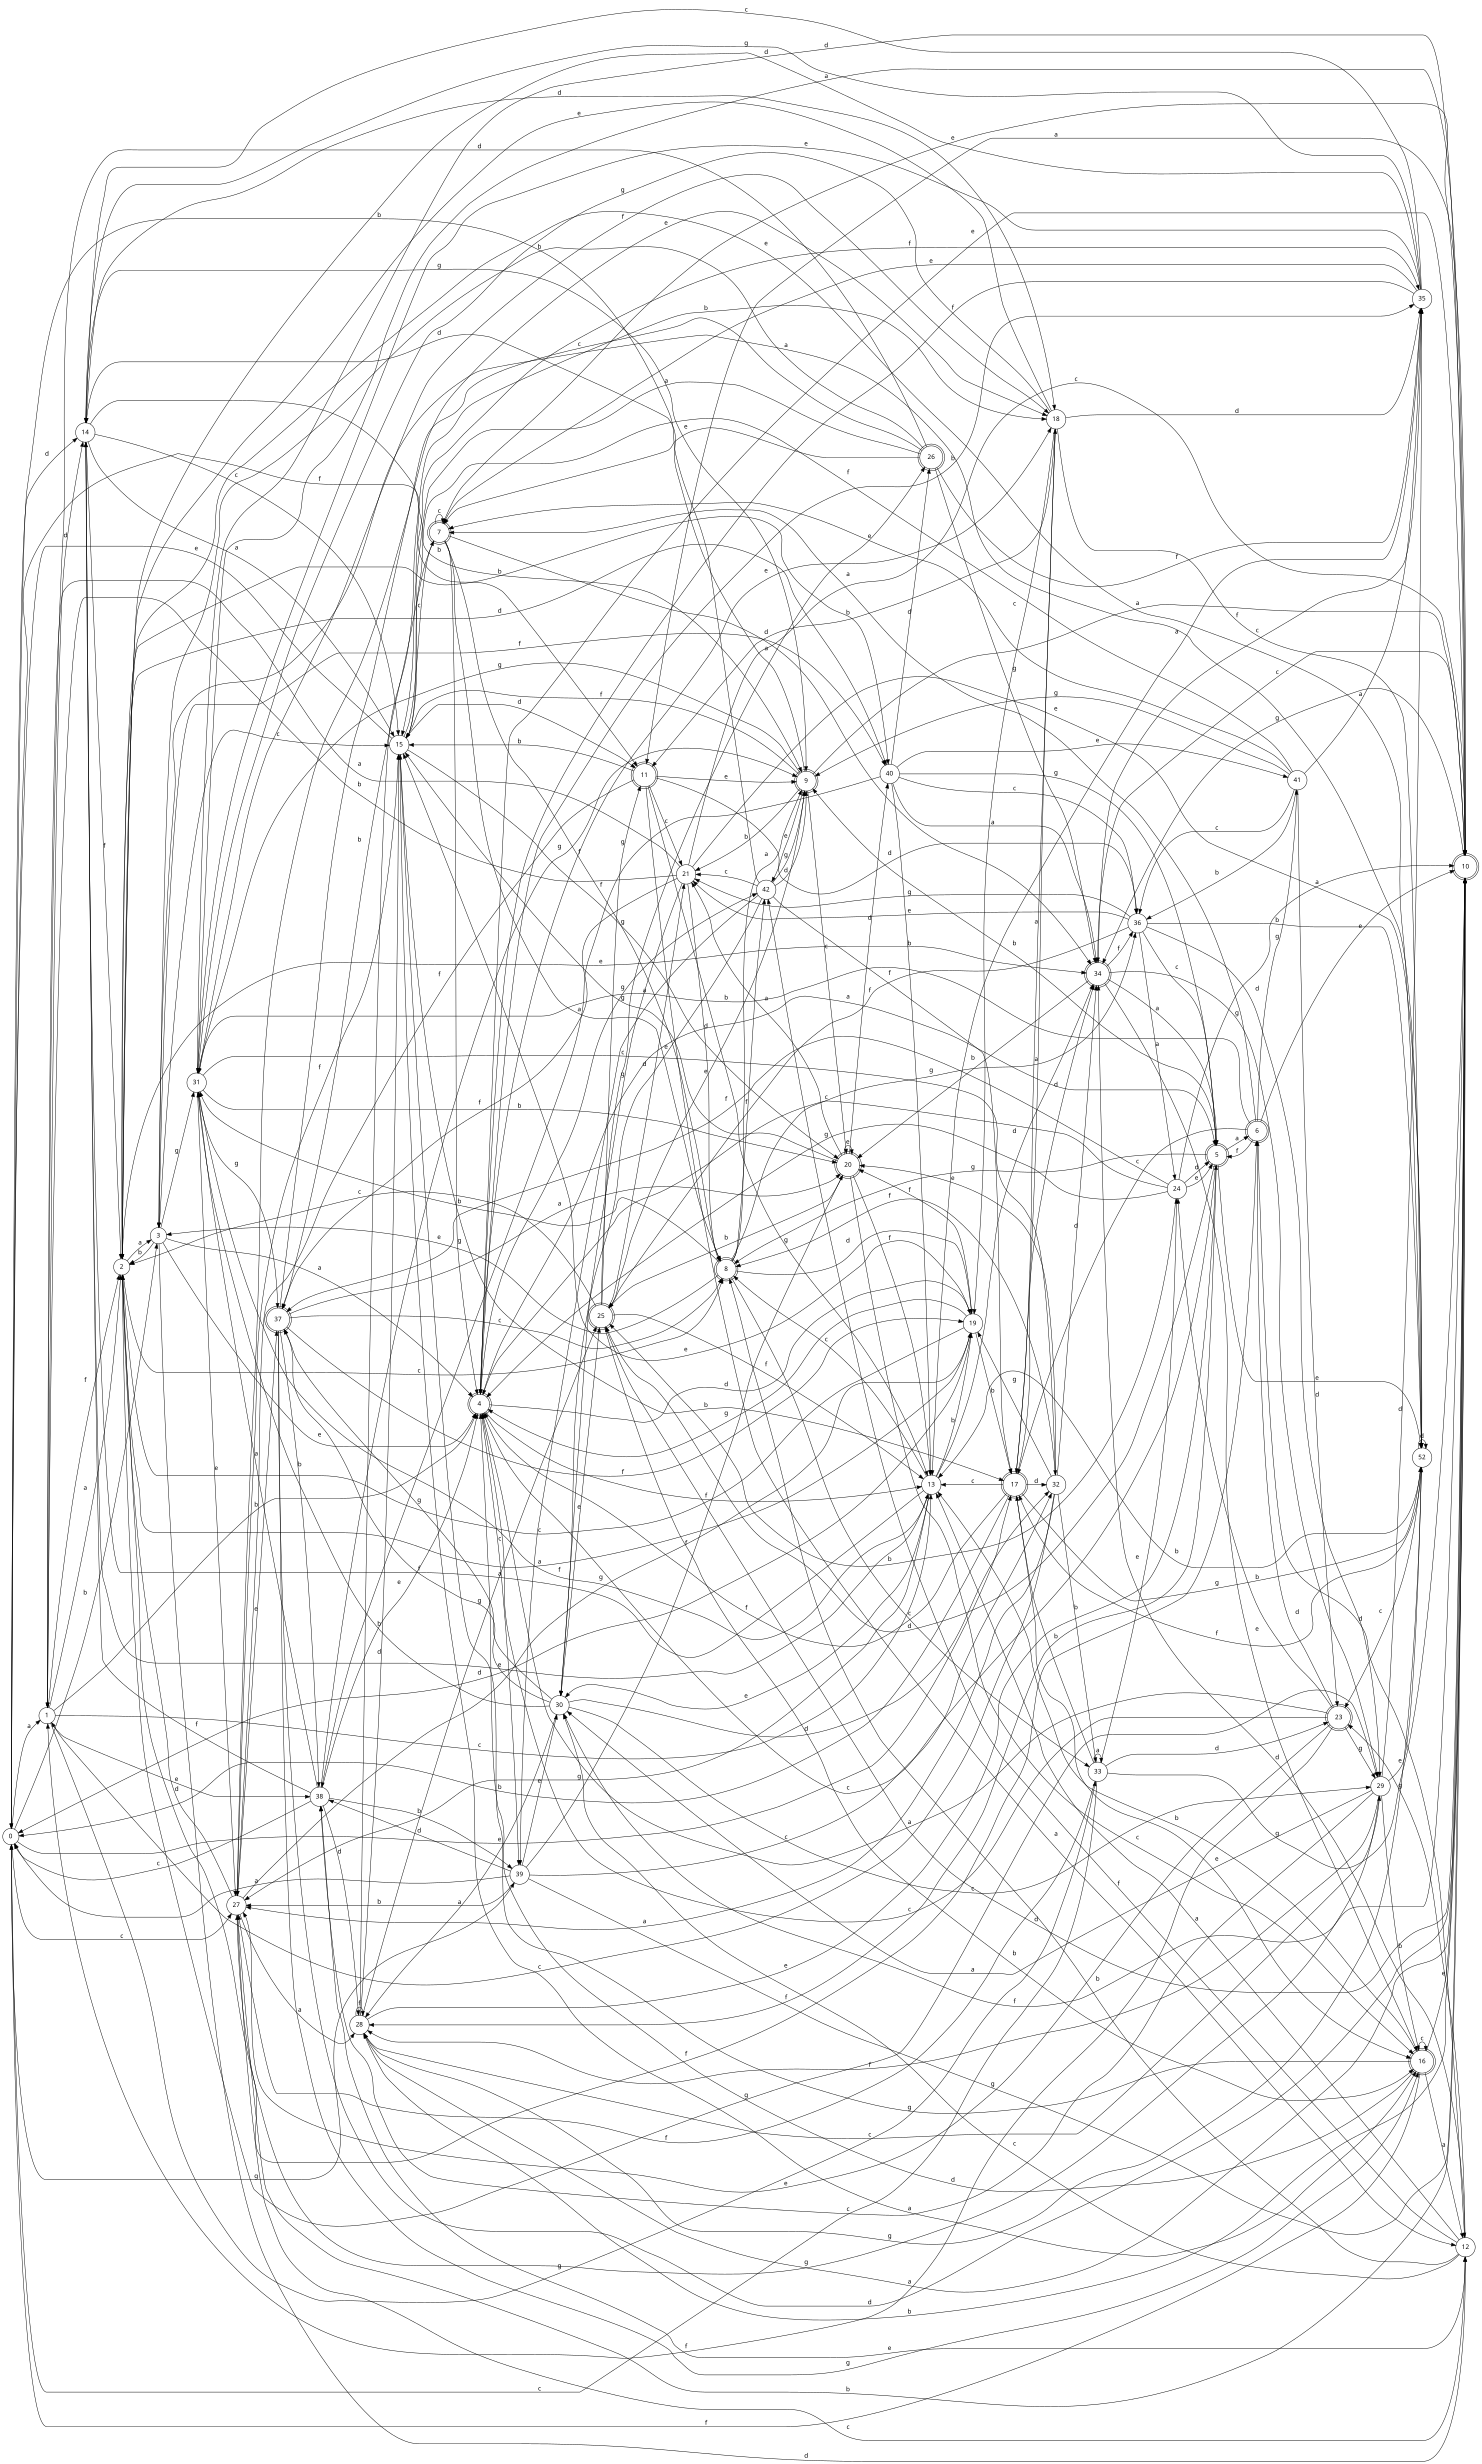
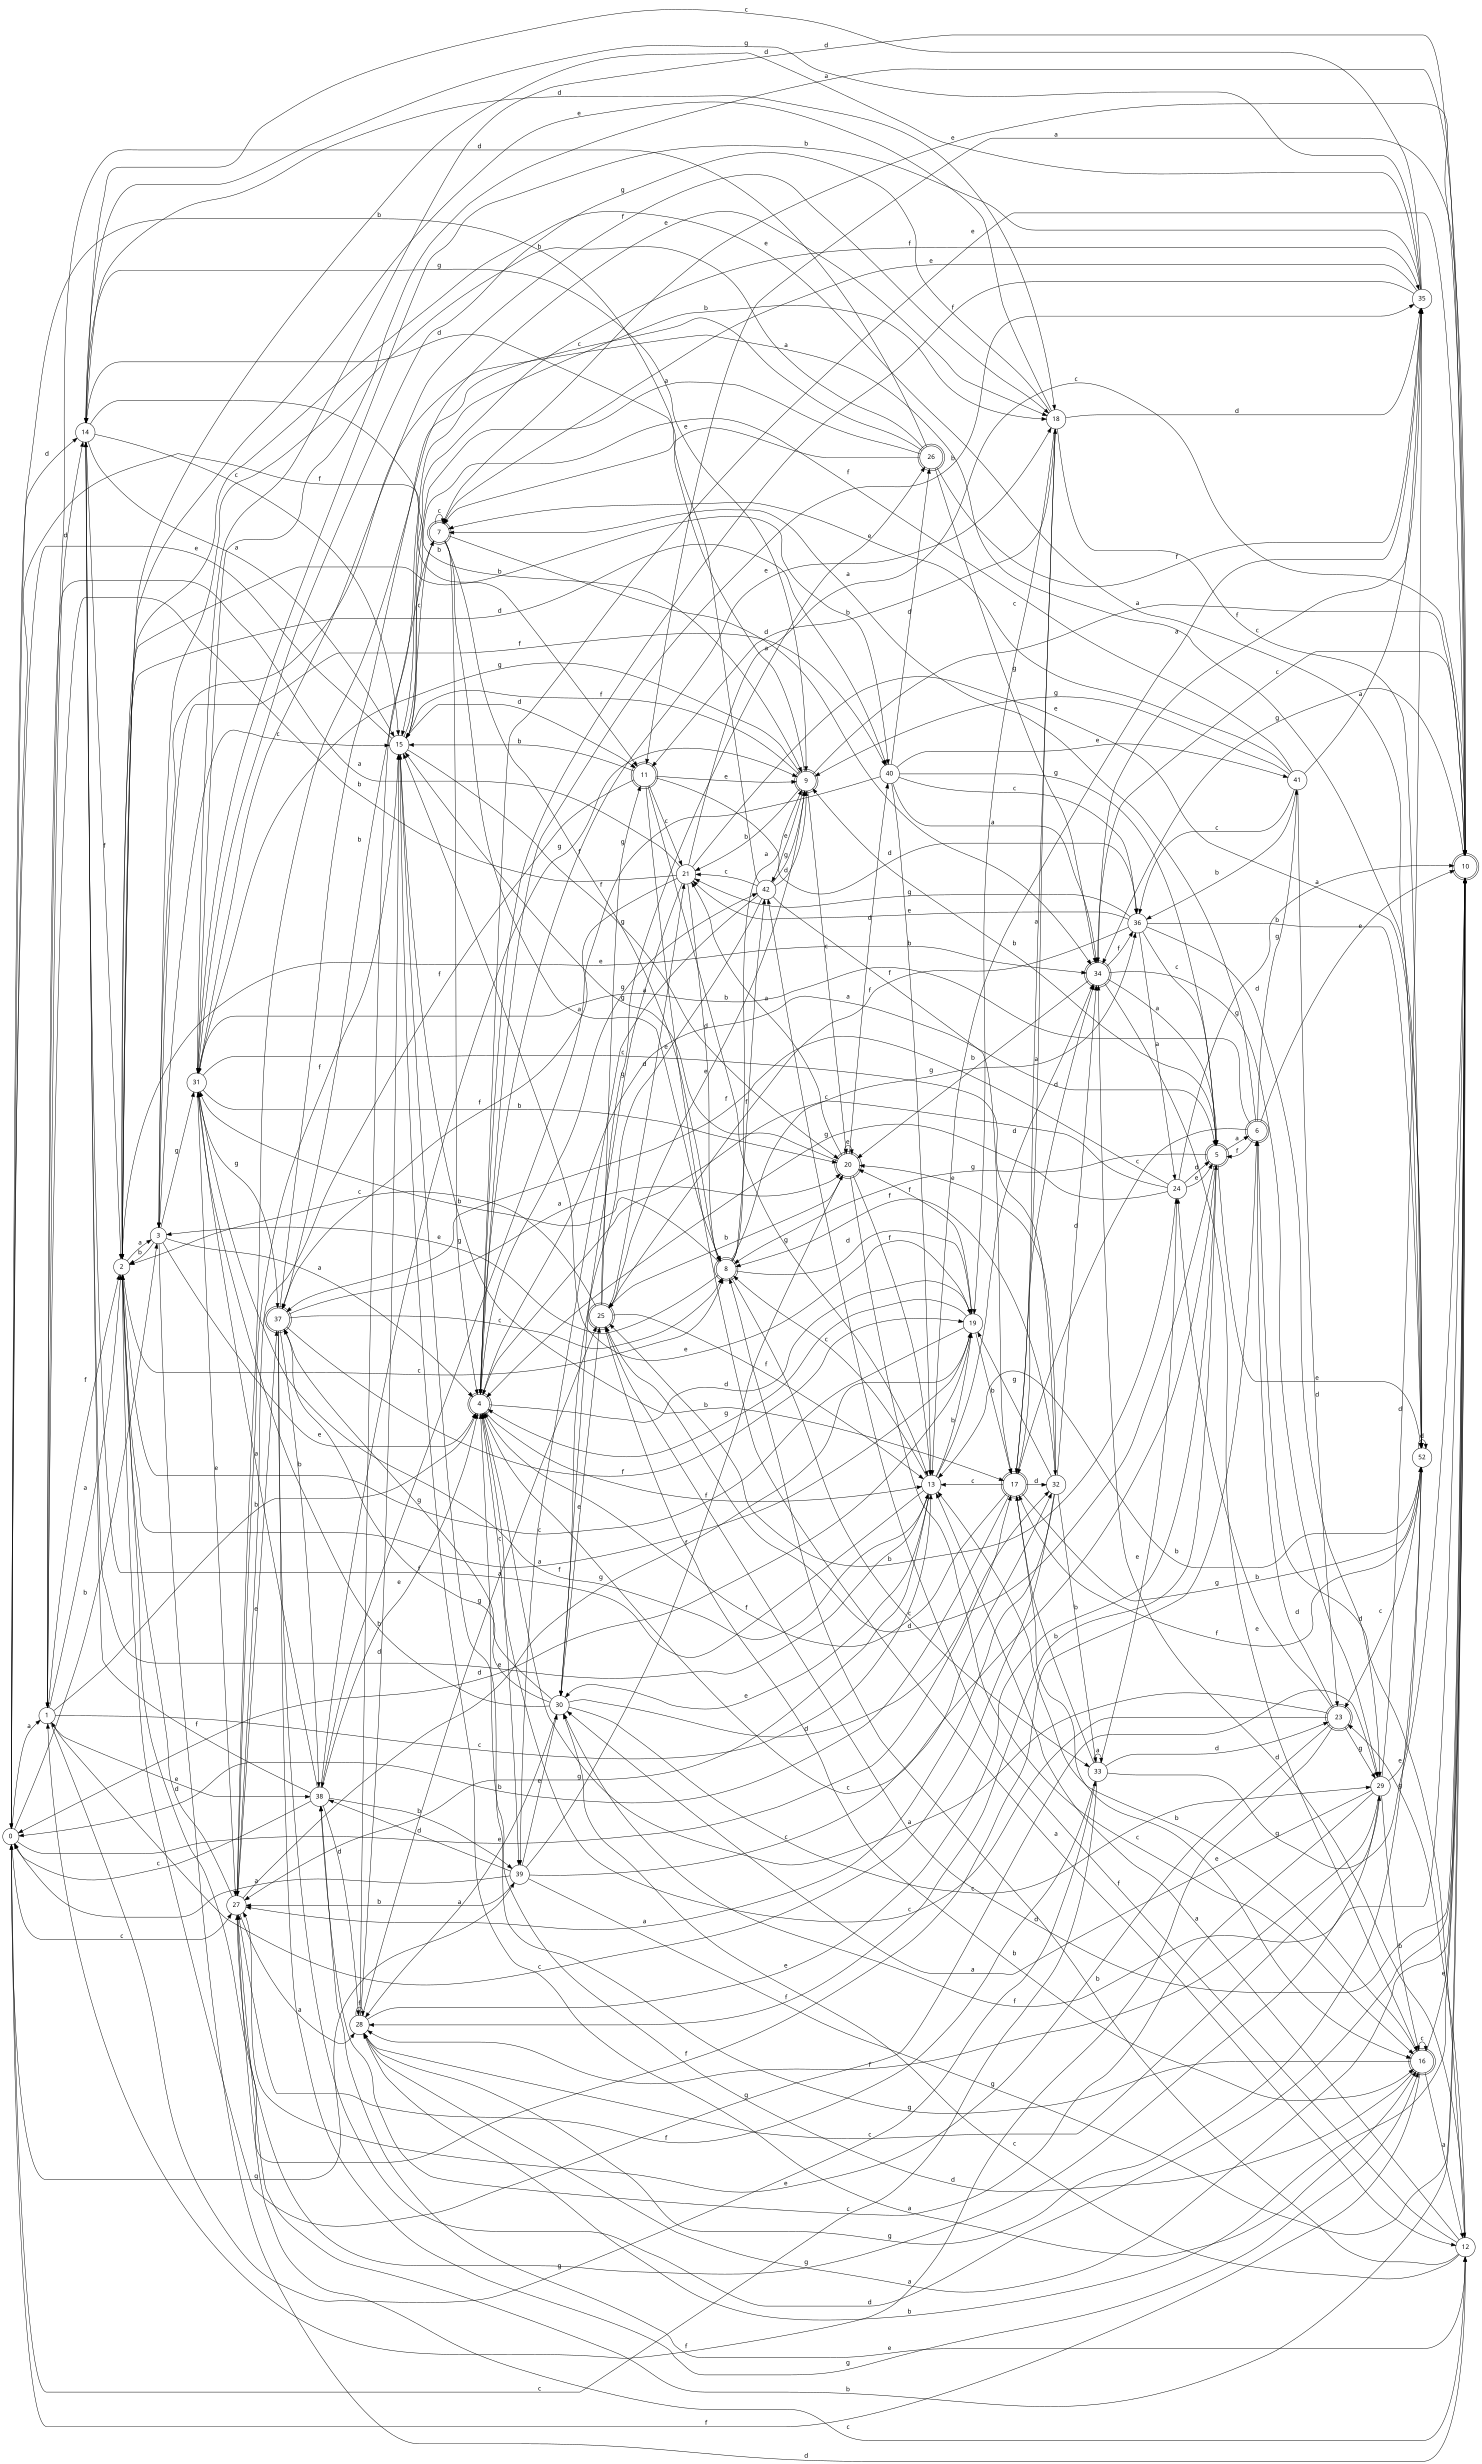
  digraph {
    fontname="Noto Sans"
    rankdir=LR
    node [color=black fillcolor=white fontname="Noto Sans" shape=circle style=filled]
    edge [fontname="Noto Sans"]
    n1 [label=0]
    n2 [label=1]
    n3 [label=3]
    n4 [label=11 shape=doublecircle style="rounded,filled"]
    n5 [label=14]
    n6 [label=17 shape=doublecircle style="rounded,filled"]
    n7 [label=27]
    n8 [label=39]
    n9 [label=2]
    n10 [label=4 shape=doublecircle style="rounded,filled"]
    n11 [label=13]
    n12 [label=33]
    n13 [label=38]
    n14 [label=40]
    n15 [label=12]
    n16 [label=15]
    n17 [label=31]
    n18 [label=9 shape=doublecircle style="rounded,filled"]
    n19 [label=36]
    n20 [label=21]
    n21 [label=18]
    n22 [label=34 shape=doublecircle style="rounded,filled"]
    n23 [label=52]
    n24 [label=16 shape=doublecircle style="rounded,filled"]
    n25 [label=32]
    n26 [label=19]
    n27 [label=28]
    n28 [label=10 shape=doublecircle style="rounded,filled"]
    n29 [label=37 shape=doublecircle style="rounded,filled"]
    n30 [label=20 shape=doublecircle style="rounded,filled"]
    n31 [label=30]
    n32 [label=6 shape=doublecircle style="rounded,filled"]
    n33 [label=8 shape=doublecircle style="rounded,filled"]
    n34 [label=29]
    n35 [label=5 shape=doublecircle style="rounded,filled"]
    n36 [label=35]
    n37 [label=42]
    n38 [label=23 shape=doublecircle style="rounded,filled"]
    n39 [label=24]
    n40 [label=7 shape=doublecircle style="rounded,filled"]
    n41 [label=41]
    n42 [label=26 shape=doublecircle style="rounded,filled"]
    n43 [label=25 shape=doublecircle style="rounded,filled"]
    n1 -> n2 [label=a]
    n1 -> n3 [label=b]
    n1 -> n4 [label=f]
    n1 -> n5 [label=d]
    n1 -> n6 [label=e]
    n1 -> n7 [label=c]
    n1 -> n8 [label=g]
    n2 -> n5 [label=d]
    n2 -> n9 [label=a]
    n2 -> n9 [label=f]
    n2 -> n10 [label=b]
    n2 -> n11 [label=c]
    n2 -> n12 [label=g]
    n2 -> n13 [label=e]
    n3 -> n9 [label=b]
    n3 -> n10 [label=a]
    n3 -> n10 [label=e]
    n3 -> n14 [label=f]
    n3 -> n15 [label=d]
    n3 -> n16 [label=c]
    n3 -> n17 [label=g]
    n4 -> n7 [label=f]
    n4 -> n11 [label=g]
    n4 -> n15 [label=a]
    n4 -> n16 [label=b]
    n4 -> n18 [label=e]
    n4 -> n19 [label=d]
    n4 -> n20 [label=c]
    n5 -> n9 [label=f]
    n5 -> n11 [label=e]
    n5 -> n16 [label=a]
    n5 -> n16 [label=c]
    n5 -> n18 [label=b]
    n5 -> n18 [label=g]
    n5 -> n21 [label=d]
    n6 -> n1 [label=b]
    n6 -> n10 [label=f]
    n6 -> n11 [label=c]
    n6 -> n21 [label=a]
    n6 -> n22 [label=d]
    n6 -> n23 [label=g]
    n6 -> n24 [label=e]
    n6 -> n25 [label=d]
    n7 -> n9 [label=d]
    n7 -> n15 [label=c]
    n7 -> n16 [label=f]
    n7 -> n26 [label=g]
    n7 -> n27 [label=a]
    n7 -> n28 [label=b]
    n7 -> n29 [label=e]
    n8 -> n1 [label=a]
    n8 -> n7 [label=b]
    n8 -> n13 [label=d]
    n8 -> n25 [label=c]
    n8 -> n28 [label=g]
    n8 -> n30 [label=f]
    n8 -> n31 [label=e]
    n9 -> n3 [label=a]
    n9 -> n14 [label=b]
    n9 -> n14 [label=d]
    n9 -> n22 [label=e]
    n9 -> n32 [label=f]
    n9 -> n33 [label=c]
    n9 -> n34 [label=g]
    n10 -> n8 [label=c]
    n10 -> n11 [label=f]
    n10 -> n21 [label=e]
    n10 -> n26 [label=d]
    n10 -> n35 [label=a]
    n10 -> n36 [label=b]
    n10 -> n37 [label=g]
    n11 -> n5 [label=a]
    n11 -> n7 [label=g]
    n11 -> n17 [label=f]
    n11 -> n22 [label=d]
    n11 -> n26 [label=b]
    n11 -> n31 [label=e]
    n11 -> n33 [label=c]
    n12 -> n1 [label=c]
    n12 -> n6 [label=b]
    n12 -> n7 [label=f]
    n12 -> n12 [label=a]
    n12 -> n28 [label=g]
    n12 -> n38 [label=d]
    n12 -> n39 [label=e]
    n13 -> n1 [label=c]
    n13 -> n5 [label=f]
    n13 -> n8 [label=b]
    n13 -> n10 [label=e]
    n13 -> n17 [label=a]
    n13 -> n18 [label=g]
    n13 -> n27 [label=d]
    n14 -> n11 [label=b]
    n14 -> n13 [label=f]
    n14 -> n19 [label=c]
    n14 -> n22 [label=a]
    n14 -> n35 [label=g]
    n14 -> n41 [label=e]
    n14 -> n42 [label=d]
    n15 -> n11 [label=a]
    n15 -> n13 [label=e]
    n15 -> n22 [label=d]
    n15 -> n31 [label=c]
    n15 -> n33 [label=b]
    n15 -> n37 [label=f]
    n15 -> n38 [label=g]
    n16 -> n1 [label=e]
    n16 -> n4 [label=d]
    n16 -> n6 [label=b]
    n16 -> n24 [label=a]
    n16 -> n30 [label=g]
    n16 -> n36 [label=f]
    n16 -> n40 [label=c]
    n17 -> n7 [label=e]
    n17 -> n21 [label=f]
    n17 -> n25 [label=c]
    n17 -> n28 [label=a]
    n17 -> n28 [label=d]
    n17 -> n29 [label=g]
    n17 -> n30 [label=b]
    n18 -> n5 [label=d]
    n18 -> n16 [label=f]
    n18 -> n17 [label=g]
    n18 -> n20 [label=b]
    n18 -> n28 [label=a]
    n18 -> n30 [label=c]
    n18 -> n37 [label=e]
    n19 -> n20 [label=e]
    n19 -> n20 [label=g]
    n19 -> n23 [label=b]
    n19 -> n34 [label=d]
    n19 -> n35 [label=c]
    n19 -> n39 [label=a]
    n19 -> n43 [label=f]
    n20 -> n2 [label=a]
    n20 -> n2 [label=b]
    n20 -> n23 [label=e]
    n20 -> n28 [label=c]
    n20 -> n29 [label=f]
    n20 -> n31 [label=g]
    n20 -> n33 [label=d]
    n21 -> n4 [label=b]
    n21 -> n6 [label=a]
    n21 -> n9 [label=e]
    n21 -> n17 [label=g]
    n21 -> n23 [label=f]
    n21 -> n26 [label=c]
    n21 -> n36 [label=d]
    n22 -> n19 [label=f]
    n22 -> n24 [label=e]
    n22 -> n30 [label=b]
    n22 -> n34 [label=g]
    n22 -> n35 [label=a]
    n22 -> n36 [label=c]
    n23 -> n3 [label=a]
    n23 -> n6 [label=f]
    n23 -> n9 [label=e]
    n23 -> n11 [label=b]
    n23 -> n23 [label=d]
    n23 -> n27 [label=g]
    n23 -> n38 [label=c]
    n24 -> n1 [label=f]
    n24 -> n10 [label=d]
    n24 -> n11 [label=b]
    n24 -> n15 [label=a]
    n24 -> n16 [label=g]
    n24 -> n24 [label=c]
    n24 -> n28 [label=e]
    n25 -> n2 [label=c]
    n25 -> n7 [label=a]
    n25 -> n12 [label=b]
    n25 -> n22 [label=d]
    n25 -> n26 [label=g]
    n25 -> n30 [label=e]
    n25 -> n33 [label=f]
    n26 -> n1 [label=d]
    n26 -> n6 [label=b]
    n26 -> n9 [label=a]
    n26 -> n9 [label=c]
    n26 -> n10 [label=g]
    n26 -> n16 [label=e]
    n26 -> n30 [label=f]
    n27 -> n16 [label=d]
    n27 -> n21 [label=b]
    n27 -> n27 [label=f]
    n27 -> n28 [label=a]
    n27 -> n34 [label=c]
    n27 -> n35 [label=e]
    n27 -> n43 [label=g]
    n28 -> n4 [label=a]
    n28 -> n10 [label=e]
    n28 -> n22 [label=c]
    n28 -> n22 [label=g]
    n28 -> n27 [label=b]
    n28 -> n31 [label=f]
    n28 -> n43 [label=d]
    n29 -> n13 [label=b]
    n29 -> n21 [label=e]
    n29 -> n24 [label=g]
    n29 -> n26 [label=f]
    n29 -> n28 [label=d]
    n29 -> n30 [label=a]
    n29 -> n33 [label=c]
    n30 -> n11 [label=f]
    n30 -> n14 [label=d]
    n30 -> n16 [label=g]
    n30 -> n20 [label=a]
    n30 -> n24 [label=c]
    n30 -> n30 [label=e]
    n30 -> n43 [label=b]
    n31 -> n17 [label=b]
    n31 -> n25 [label=d]
    n31 -> n27 [label=a]
    n31 -> n29 [label=f]
    n31 -> n29 [label=g]
    n31 -> n34 [label=c]
    n31 -> n43 [label=e]
    n32 -> n6 [label=c]
    n32 -> n15 [label=d]
    n32 -> n17 [label=b]
    n32 -> n28 [label=e]
    n32 -> n35 [label=f]
    n32 -> n40 [label=a]
    n32 -> n41 [label=g]
    n33 -> n3 [label=e]
    n33 -> n12 [label=c]
    n33 -> n17 [label=b]
    n33 -> n18 [label=a]
    n33 -> n19 [label=g]
    n33 -> n26 [label=d]
    n33 -> n37 [label=f]
    n34 -> n7 [label=g]
    n34 -> n13 [label=c]
    n34 -> n23 [label=e]
    n34 -> n24 [label=b]
    n34 -> n27 [label=f]
    n34 -> n31 [label=a]
    n34 -> n36 [label=d]
    n35 -> n10 [label=c]
    n35 -> n18 [label=b]
    n35 -> n23 [label=e]
    n35 -> n27 [label=f]
    n35 -> n32 [label=a]
    n35 -> n33 [label=g]
    n35 -> n43 [label=d]
    n36 -> n5 [label=c]
    n36 -> n5 [label=g]
    n36 -> n9 [label=d]
    n36 -> n10 [label=f]
    n36 -> n11 [label=a]
-   n36 -> n17 [label=e]
+   n36 -> n17 [label=b]
    n36 -> n40 [label=e]
    n37 -> n1 [label=b]
    n37 -> n6 [label=f]
    n37 -> n8 [label=a]
    n37 -> n18 [label=d]
    n37 -> n18 [label=g]
    n37 -> n20 [label=c]
    n37 -> n31 [label=e]
    n38 -> n2 [label=f]
    n38 -> n7 [label=e]
    n38 -> n10 [label=a]
    n38 -> n10 [label=c]
    n38 -> n32 [label=d]
    n38 -> n34 [label=g]
    n38 -> n39 [label=b]
    n39 -> n10 [label=c]
    n39 -> n10 [label=g]
    n39 -> n28 [label=a]
    n39 -> n29 [label=f]
    n39 -> n35 [label=d]
    n39 -> n35 [label=e]
    n39 -> n43 [label=b]
    n40 -> n10 [label=g]
    n40 -> n22 [label=d]
    n40 -> n28 [label=e]
    n40 -> n29 [label=b]
    n40 -> n33 [label=a]
    n40 -> n33 [label=f]
    n40 -> n40 [label=c]
    n41 -> n16 [label=f]
    n41 -> n18 [label=g]
    n41 -> n19 [label=b]
    n41 -> n19 [label=c]
    n41 -> n36 [label=a]
    n41 -> n38 [label=d]
    n41 -> n40 [label=e]
    n42 -> n2 [label=d]
    n42 -> n3 [label=b]
    n42 -> n7 [label=c]
    n42 -> n16 [label=a]
    n42 -> n22 [label=g]
    n42 -> n36 [label=f]
    n42 -> n40 [label=e]
    n43 -> n4 [label=g]
    n43 -> n9 [label=c]
    n43 -> n11 [label=f]
    n43 -> n18 [label=e]
    n43 -> n20 [label=d]
    n43 -> n24 [label=b]
    n43 -> n42 [label=a]
  }
